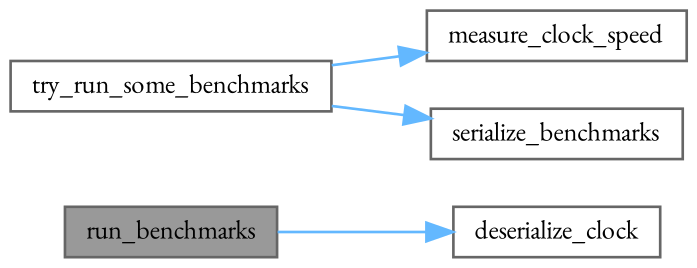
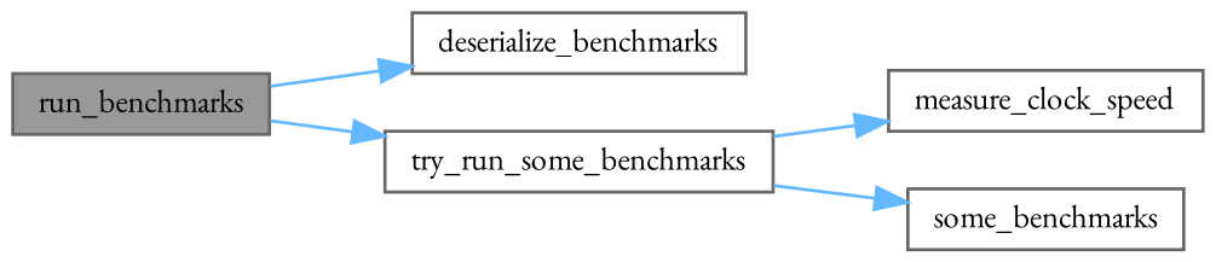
  digraph {
    fontname="EB Garamond"
    rankdir=LR
    node [color=grey40 fillcolor=white fontname="EB Garamond" fontsize=10 shape=box style=filled]
    edge [color=steelblue1 fontname="EB Garamond" fontsize=10 labelfontname=Helvetica labelfontsize=10 style=solid]
    n1 [color=gray40 fillcolor=grey60 fontcolor=black height=0.2 label=run_benchmarks width=0.4]
-   n2 [height=0.2 label=deserialize_clock width=0.4]
+   n2 [height=0.2 label=deserialize_benchmarks width=0.4]
    n3 [height=0.2 label=try_run_some_benchmarks width=0.4]
    n4 [height=0.2 label=measure_clock_speed width=0.4]
-   n5 [height=0.2 label=serialize_benchmarks width=0.4]
+   n5 [height=0.2 label=some_benchmarks width=0.4]
    n1 -> n2
+   n1 -> n3
    n3 -> n4
    n3 -> n5
  }
